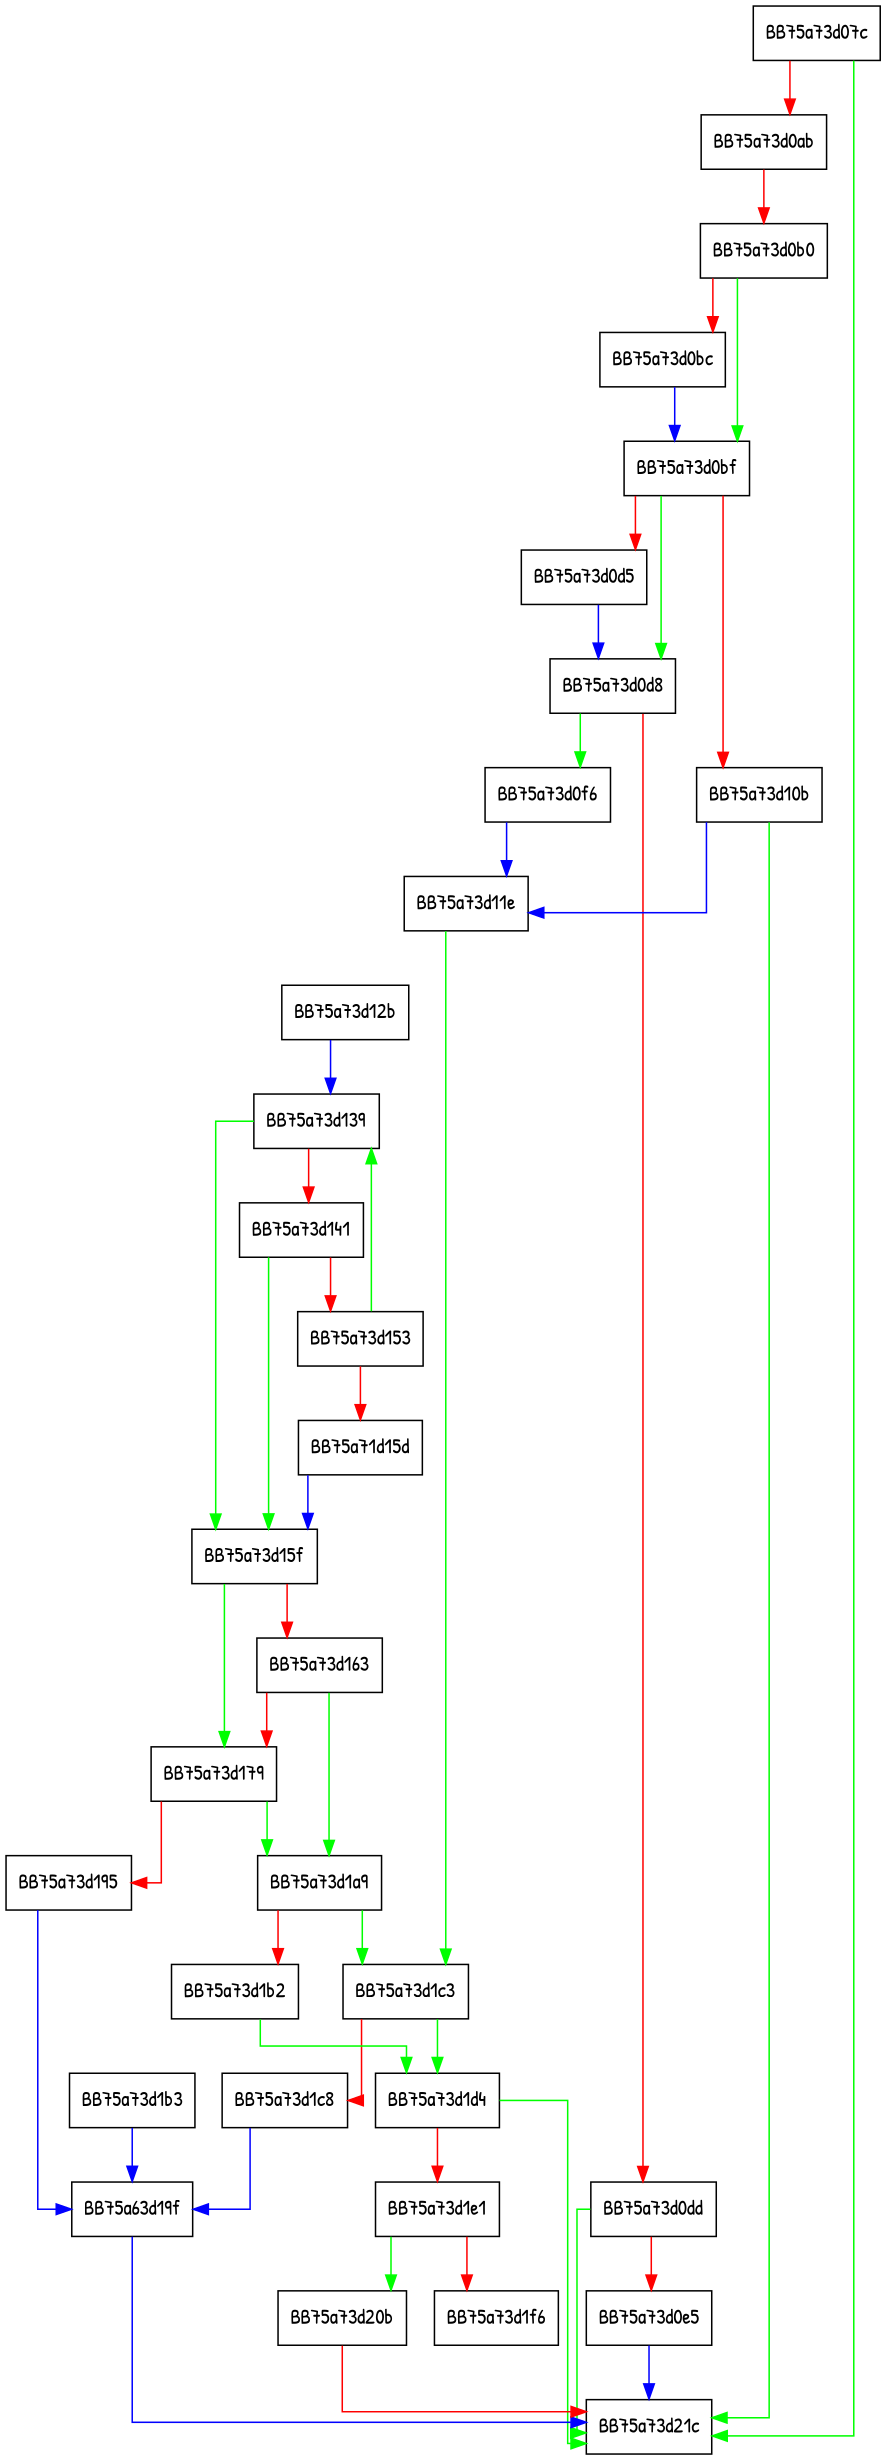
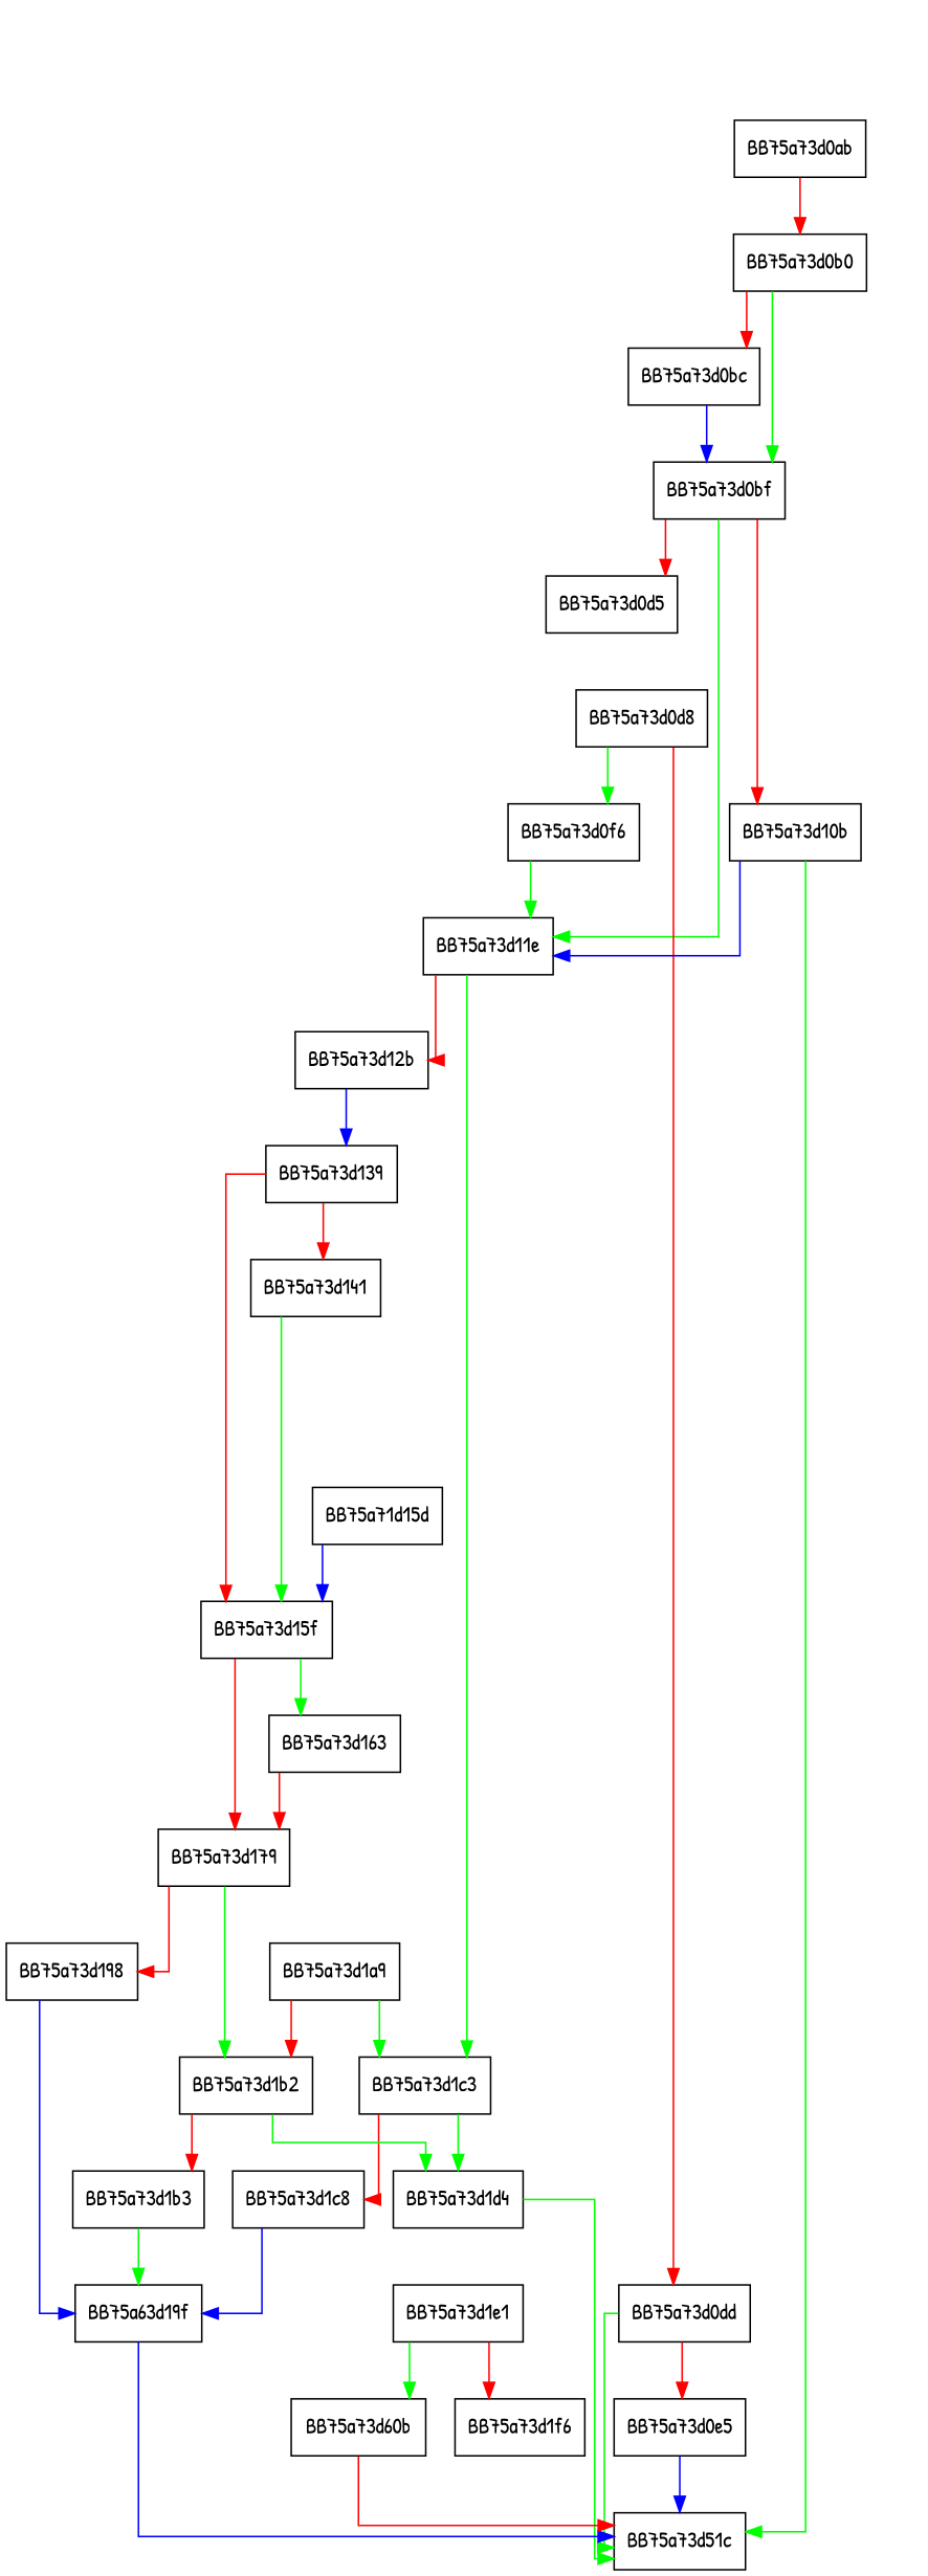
  digraph {
    fontname="Patrick Hand"
    splines=ortho
    node [fontname="Patrick Hand" shape=box]
    edge [color=red fontname="Patrick Hand"]
-   BB75a73d07c
-   BB75a73d21c
+   BB75a73d21c [label=BB75a73d51c]
    BB75a73d0ab
    n4 [label=BB75a73d0b0]
    BB75a73d0bf
    BB75a73d0bc
    BB75a73d0d8
    BB75a73d0d5
    BB75a73d10b
    BB75a73d0f6
    BB75a73d0dd
    BB75a73d11e
    BB75a73d0e5
    BB75a73d12b
    BB75a73d1c3
    BB75a73d1a9
    BB75a73d1b2
    BB75a73d139
    BB75a73d1d4
    BB75a73d1c8
    n21 [label=BB75a73d1b3]
    BB75a73d15f
    BB75a73d141
    BB75a73d179
    BB75a73d163
-   BB75a73d153
-   BB75a73d195
+   BB75a73d195 [label=BB75a73d198]
    n28 [label=BB75a71d15d]
    n29 [label=BB75a63d19f]
    BB75a73d1e1
-   BB75a73d20b
+   BB75a73d20b [label=BB75a73d60b]
    BB75a73d1f6
-   BB75a73d07c -> BB75a73d21c [color=green]
-   BB75a73d07c -> BB75a73d0ab
    BB75a73d0ab -> n4
    n4 -> BB75a73d0bf [color=green]
    n4 -> BB75a73d0bc
-   BB75a73d0bf -> BB75a73d0d8 [color=green]
+   BB75a73d0bf -> BB75a73d11e [color=green]
    BB75a73d0bf -> BB75a73d0d5
    BB75a73d0bf -> BB75a73d10b
    BB75a73d0bc -> BB75a73d0bf [color=blue]
    BB75a73d0d8 -> BB75a73d0f6 [color=green]
    BB75a73d0d8 -> BB75a73d0dd
-   BB75a73d0d5 -> BB75a73d0d8 [color=blue]
    BB75a73d10b -> BB75a73d21c [color=green]
    BB75a73d10b -> BB75a73d11e [color=blue]
-   BB75a73d0f6 -> BB75a73d11e [color=blue]
+   BB75a73d0f6 -> BB75a73d11e [color=green]
    BB75a73d0dd -> BB75a73d21c [color=green]
    BB75a73d0dd -> BB75a73d0e5
+   BB75a73d11e -> BB75a73d12b
    BB75a73d11e -> BB75a73d1c3 [color=green]
    BB75a73d0e5 -> BB75a73d21c [color=blue]
    BB75a73d12b -> BB75a73d139 [color=blue]
    BB75a73d1c3 -> BB75a73d1d4 [color=green]
    BB75a73d1c3 -> BB75a73d1c8
    BB75a73d1a9 -> BB75a73d1c3 [color=green]
    BB75a73d1a9 -> BB75a73d1b2
    BB75a73d1b2 -> BB75a73d1d4 [color=green]
-   BB75a73d139 -> BB75a73d15f [color=green]
+   BB75a73d1b2 -> n21
+   BB75a73d139 -> BB75a73d15f
    BB75a73d139 -> BB75a73d141
    BB75a73d1d4 -> BB75a73d21c [color=green]
-   BB75a73d1d4 -> BB75a73d1e1
    BB75a73d1c8 -> n29 [color=blue]
-   n21 -> n29 [color=blue]
-   BB75a73d15f -> BB75a73d179 [color=green]
-   BB75a73d15f -> BB75a73d163
+   n21 -> n29 [color=green]
+   BB75a73d15f -> BB75a73d179
+   BB75a73d15f -> BB75a73d163 [color=green]
    BB75a73d141 -> BB75a73d15f [color=green]
-   BB75a73d141 -> BB75a73d153
-   BB75a73d179 -> BB75a73d1a9 [color=green]
+   BB75a73d179 -> BB75a73d1b2 [color=green]
    BB75a73d179 -> BB75a73d195
-   BB75a73d163 -> BB75a73d1a9 [color=green]
    BB75a73d163 -> BB75a73d179
-   BB75a73d153 -> BB75a73d139 [color=green]
-   BB75a73d153 -> n28
    BB75a73d195 -> n29 [color=blue]
    n28 -> BB75a73d15f [color=blue]
    n29 -> BB75a73d21c [color=blue]
    BB75a73d1e1 -> BB75a73d20b [color=green]
    BB75a73d1e1 -> BB75a73d1f6
    BB75a73d20b -> BB75a73d21c
  }
